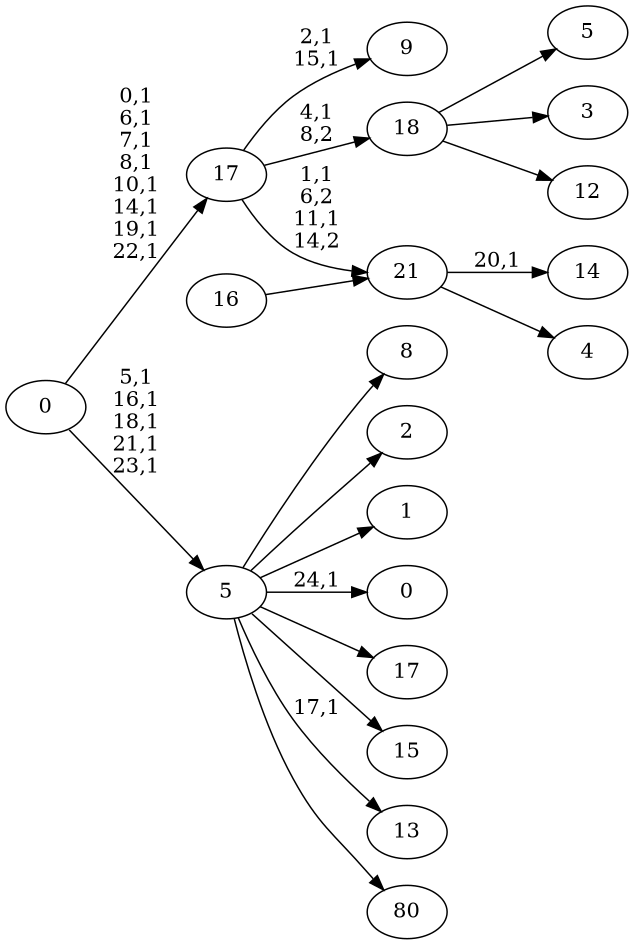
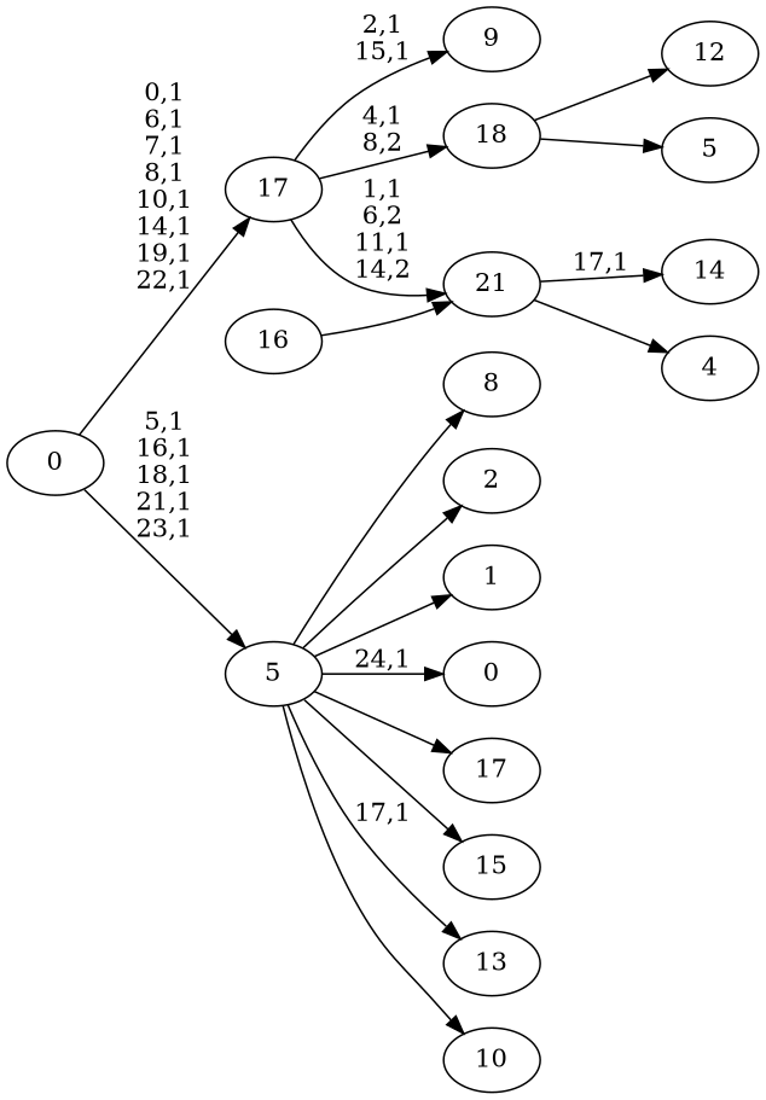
  digraph {
    rankdir=LR
    n1 [label=17]
    n2 [label=16]
    21
    n4 [label=15]
    n5 [label=14]
    n6 [label=13]
    n7 [label=12]
-   n8 [label=80]
+   n8 [label=10]
    n9 [label=9]
    n10 [label=8]
    n11 [label=5]
    n12 [label=4]
-   n13 [label=3]
    18
    17
    n16 [label=2]
    n17 [label=1]
    n18 [label=0]
    5
    0
    n2 -> 21
-   21 -> n5 [label="20,1"]
+   21 -> n5 [label="17,1"]
    21 -> n12
    18 -> n7
    18 -> n11
-   18 -> n13
    17 -> 21 [label="1,1\n6,2\n11,1\n14,2"]
    17 -> n9 [label="2,1\n15,1"]
    17 -> 18 [label="4,1\n8,2"]
    5 -> n1
    5 -> n4
    5 -> n6 [label="17,1"]
    5 -> n8
    5 -> n10
    5 -> n16
    5 -> n17
    5 -> n18 [label="24,1"]
    0 -> 17 [label="0,1\n6,1\n7,1\n8,1\n10,1\n14,1\n19,1\n22,1"]
    0 -> 5 [label="5,1\n16,1\n18,1\n21,1\n23,1"]
  }
